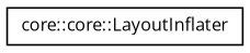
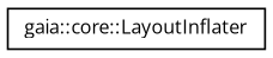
  digraph {
    rankdir=TB
    fontname="Open Sans"
-   n1 [color=black fillcolor=white fontname="Open Sans" fontsize=10 height=0.2 label="core::core::LayoutInflater" shape=record style=filled width=0.4]
+   n1 [color=black fillcolor=white fontname="Open Sans" fontsize=10 height=0.2 label="gaia::core::LayoutInflater" shape=record style=filled width=0.4]
  }
